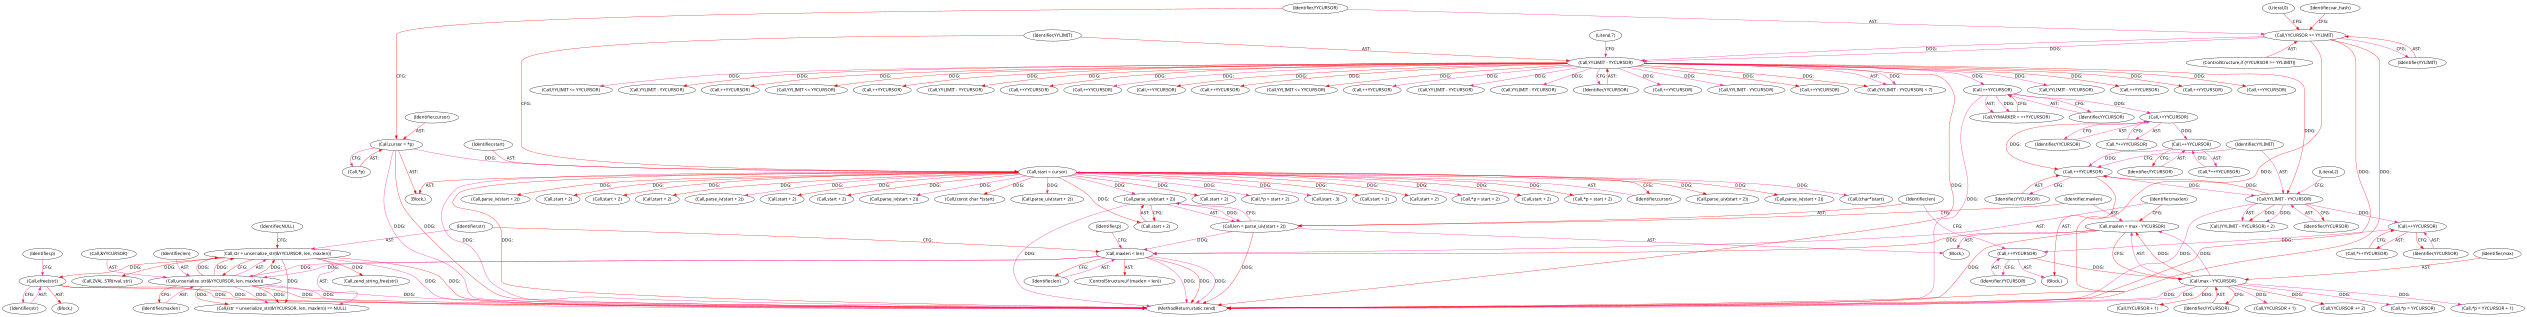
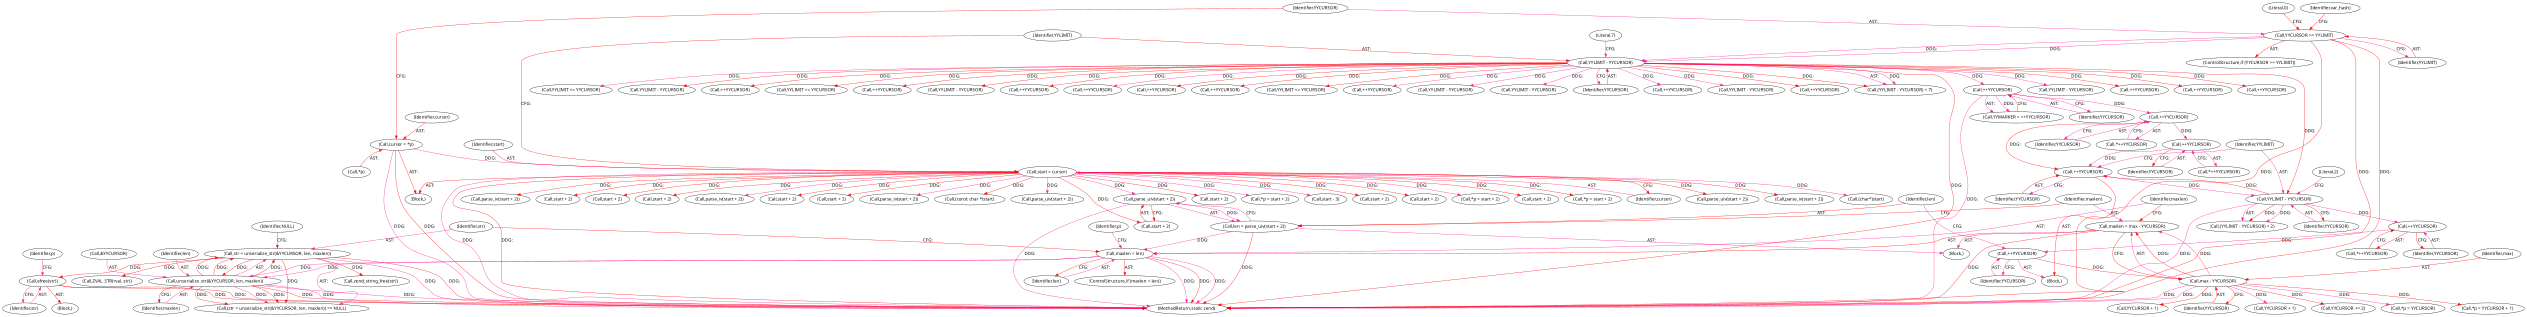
  digraph {
    fontname="Noto Sans"
    node [fontname="Noto Sans"]
    edge [color=red fontname="Noto Sans"]
    n1 [label="(Call,efree(str))"]
    n2 [label="(Identifier,str)"]
    n3 [label="(Block,)"]
    n4 [label="(MethodReturn,static zend)"]
    n5 [label="(Call,str = unserialize_str(&YYCURSOR, len, maxlen))"]
    n6 [label="(Call,unserialize_str(&YYCURSOR, len, maxlen))"]
    n7 [label="(Call,(str = unserialize_str(&YYCURSOR, len, maxlen)) == NULL)"]
    n8 [label="(Call,zend_string_free(str))"]
    n9 [label="(Call,ZVAL_STR(rval, str))"]
    n10 [label="(Identifier,maxlen)"]
    n11 [label="(Call,maxlen < len)"]
    n12 [label="(Identifier,len)"]
    n13 [label="(ControlStructure,if (maxlen < len))"]
    n14 [label="(Call,maxlen = max - YYCURSOR)"]
    n15 [label="(Call,max - YYCURSOR)"]
    n16 [label="(Block,)"]
    n17 [label="(Call,YYCURSOR + 1)"]
    n18 [label="(Identifier,YYCURSOR)"]
    n19 [label="(Call,YYCURSOR + 1)"]
    n20 [label="(Call,YYCURSOR += 2)"]
    n21 [label="(Call,*p = YYCURSOR)"]
    n22 [label="(Call,*p = YYCURSOR + 1)"]
    n23 [label="(Call,++YYCURSOR)"]
    n24 [label="(Identifier,YYCURSOR)"]
    n25 [label="(Block,)"]
    n26 [label="(Call,++YYCURSOR)"]
    n27 [label="(Identifier,YYCURSOR)"]
    n28 [label="(Call,*++YYCURSOR)"]
    n29 [label="(Call,YYLIMIT - YYCURSOR)"]
    n30 [label="(Call,++YYCURSOR)"]
    n31 [label="(Identifier,YYCURSOR)"]
    n32 [label="(Call,(YYLIMIT - YYCURSOR) < 2)"]
    n33 [label="(Identifier,YYCURSOR)"]
    n34 [label="(Call,YYLIMIT - YYCURSOR)"]
    n35 [label="(Call,++YYCURSOR)"]
    n36 [label="(Call,YYLIMIT - YYCURSOR)"]
    n37 [label="(Call,++YYCURSOR)"]
    n38 [label="(Call,++YYCURSOR)"]
    n39 [label="(Call,++YYCURSOR)"]
    n40 [label="(Call,YYLIMIT <= YYCURSOR)"]
    n41 [label="(Call,YYLIMIT - YYCURSOR)"]
    n42 [label="(Call,++YYCURSOR)"]
    n43 [label="(Call,YYLIMIT <= YYCURSOR)"]
    n44 [label="(Call,++YYCURSOR)"]
    n45 [label="(Call,YYLIMIT - YYCURSOR)"]
    n46 [label="(Call,++YYCURSOR)"]
    n47 [label="(Call,++YYCURSOR)"]
    n48 [label="(Call,++YYCURSOR)"]
    n49 [label="(Call,++YYCURSOR)"]
    n50 [label="(Call,YYLIMIT <= YYCURSOR)"]
    n51 [label="(Call,++YYCURSOR)"]
    n52 [label="(Call,YYLIMIT - YYCURSOR)"]
    n53 [label="(Call,YYLIMIT - YYCURSOR)"]
    n54 [label="(Identifier,YYCURSOR)"]
    n55 [label="(Call,++YYCURSOR)"]
    n56 [label="(Call,YYLIMIT - YYCURSOR)"]
    n57 [label="(Call,++YYCURSOR)"]
    n58 [label="(Call,(YYLIMIT - YYCURSOR) < 7)"]
    n59 [label="(Call,++YYCURSOR)"]
    n60 [label="(Call,YYMARKER = ++YYCURSOR)"]
    n61 [label="(Identifier,YYCURSOR)"]
    n62 [label="(Call,YYCURSOR >= YYLIMIT)"]
    n63 [label="(Identifier,YYLIMIT)"]
    n64 [label="(ControlStructure,if (YYCURSOR >= YYLIMIT))"]
    n65 [label="(Call,++YYCURSOR)"]
    n66 [label="(Call,*++YYCURSOR)"]
    n67 [label="(Identifier,YYCURSOR)"]
    n68 [label="(Identifier,YYCURSOR)"]
    n69 [label="(Call,*++YYCURSOR)"]
    n70 [label="(Call,len = parse_uiv(start + 2))"]
    n71 [label="(Call,parse_uiv(start + 2))"]
    n72 [label="(Call,start + 2)"]
    n73 [label="(Call,start = cursor)"]
    n74 [label="(Call,start + 2)"]
    n75 [label="(Call,*p = start + 2)"]
    n76 [label="(Call,start - 3)"]
    n77 [label="(Call,start + 2)"]
    n78 [label="(Call,start + 2)"]
    n79 [label="(Call,*p = start + 2)"]
    n80 [label="(Call,start + 2)"]
    n81 [label="(Call,*p = start + 2)"]
    n82 [label="(Identifier,cursor)"]
    n83 [label="(Call,parse_uiv(start + 2))"]
    n84 [label="(Call,parse_iv(start + 2))"]
    n85 [label="(Block,)"]
    n86 [label="(Call,(char*)start)"]
    n87 [label="(Call,parse_iv(start + 2))"]
    n88 [label="(Call,start + 2)"]
    n89 [label="(Call,start + 2)"]
    n90 [label="(Call,start + 2)"]
    n91 [label="(Call,parse_iv(start + 2))"]
    n92 [label="(Call,start + 2)"]
    n93 [label="(Call,start + 2)"]
    n94 [label="(Call,parse_iv(start + 2))"]
    n95 [label="(Call,(const char *)start)"]
    n96 [label="(Call,parse_uiv(start + 2))"]
    n97 [label="(Call,cursor = *p)"]
    n98 [label="(Call,*p)"]
    n99 [label="(Identifier,YYCURSOR)"]
    n100 [label="(Identifier,maxlen)"]
    n101 [label="(Identifier,len)"]
    n102 [label="(Identifier,NULL)"]
    n103 [label="(Identifier,p)"]
    n104 [label="(Identifier,str)"]
    n105 [label="(Identifier,cursor)"]
    n106 [label="(Identifier,start)"]
    n107 [label="(Identifier,len)"]
    n108 [label="(Identifier,p)"]
    n109 [label="(Call,&YYCURSOR)"]
    n110 [label="(Identifier,YYLIMIT)"]
    n111 [label="(Literal,0)"]
    n112 [label="(Identifier,maxlen)"]
    n113 [label="(Identifier,YYLIMIT)"]
    n114 [label="(Identifier,max)"]
    n115 [label="(Literal,7)"]
    n116 [label="(Literal,2)"]
    n117 [label="(Identifier,var_hash)"]
    n1 -> n2 [color=deeppink label="CFG: "]
    n1 -> n3 [label="AST: "]
    n1 -> n4 [label="DDG: "]
    n1 -> n4 [label="DDG: "]
    n2 -> n1 [color=deeppink label="AST: "]
    n5 -> n1 [label="DDG: "]
    n5 -> n4 [color=deeppink label="DDG: "]
    n5 -> n4 [label="DDG: "]
-   n5 -> n6 [label="CFG: "]
+   n5 -> n6 [label="DDG: "]
    n5 -> n7 [color=deeppink label="AST: "]
    n5 -> n7 [label="DDG: "]
    n5 -> n8 [label="DDG: "]
    n5 -> n9 [label="DDG: "]
    n6 -> n4 [color=deeppink label="DDG: "]
    n6 -> n4 [color=deeppink label="DDG: "]
    n6 -> n4 [label="DDG: "]
    n6 -> n5 [color=deeppink label="AST: "]
    n6 -> n5 [label="DDG: "]
    n6 -> n5 [label="DDG: "]
    n6 -> n5 [label="DDG: "]
    n6 -> n7 [label="DDG: "]
    n6 -> n7 [color=deeppink label="DDG: "]
    n6 -> n7 [label="DDG: "]
    n6 -> n10 [label="CFG: "]
    n10 -> n6 [color=deeppink label="AST: "]
    n11 -> n4 [color=deeppink label="DDG: "]
    n11 -> n4 [label="DDG: "]
    n11 -> n4 [color=deeppink label="DDG: "]
    n11 -> n6 [color=deeppink label="DDG: "]
    n11 -> n6 [color=deeppink label="DDG: "]
    n11 -> n12 [label="CFG: "]
    n11 -> n13 [label="AST: "]
    n12 -> n11 [color=deeppink label="AST: "]
    n14 -> n4 [label="DDG: "]
-   n14 -> n11 [label="DDG: "]
+   n14 -> n11 [label="AST: "]
    n14 -> n15 [label="CFG: "]
    n14 -> n16 [color=deeppink label="AST: "]
    n15 -> n4 [color=deeppink label="DDG: "]
    n15 -> n4 [color=deeppink label="DDG: "]
    n15 -> n14 [color=deeppink label="AST: "]
    n15 -> n14 [label="DDG: "]
    n15 -> n14 [color=deeppink label="DDG: "]
    n15 -> n17 [label="DDG: "]
    n15 -> n18 [label="CFG: "]
    n15 -> n19 [color=deeppink label="DDG: "]
    n15 -> n20 [label="DDG: "]
    n15 -> n21 [color=deeppink label="DDG: "]
-   n15 -> n22 [color=deeppink label="DDG: "]
+   n15 -> n22 [label="DDG: "]
    n18 -> n15 [label="AST: "]
    n23 -> n15 [label="DDG: "]
    n23 -> n24 [color=deeppink label="CFG: "]
    n23 -> n25 [color=deeppink label="AST: "]
    n24 -> n23 [color=deeppink label="AST: "]
    n26 -> n23 [color=deeppink label="DDG: "]
    n26 -> n27 [label="CFG: "]
    n26 -> n28 [label="AST: "]
    n27 -> n26 [color=deeppink label="AST: "]
    n28 -> n26 [label="CFG: "]
    n29 -> n4 [color=deeppink label="DDG: "]
    n29 -> n26 [color=deeppink label="DDG: "]
    n29 -> n30 [label="DDG: "]
    n29 -> n31 [label="CFG: "]
    n29 -> n32 [color=deeppink label="AST: "]
    n29 -> n32 [label="DDG: "]
    n29 -> n32 [color=deeppink label="DDG: "]
    n30 -> n25 [label="AST: "]
    n30 -> n29 [color=deeppink label="DDG: "]
    n30 -> n33 [color=deeppink label="CFG: "]
    n31 -> n29 [color=deeppink label="AST: "]
    n33 -> n30 [label="AST: "]
    n34 -> n4 [label="DDG: "]
    n34 -> n29 [label="DDG: "]
    n34 -> n35 [color=deeppink label="DDG: "]
    n34 -> n36 [color=deeppink label="DDG: "]
    n34 -> n37 [label="DDG: "]
    n34 -> n38 [label="DDG: "]
    n34 -> n39 [label="DDG: "]
    n34 -> n40 [color=deeppink label="DDG: "]
    n34 -> n41 [label="DDG: "]
    n34 -> n42 [label="DDG: "]
    n34 -> n43 [label="DDG: "]
    n34 -> n44 [label="DDG: "]
    n34 -> n45 [label="DDG: "]
    n34 -> n46 [label="DDG: "]
    n34 -> n47 [color=deeppink label="DDG: "]
    n34 -> n48 [label="DDG: "]
    n34 -> n49 [label="DDG: "]
    n34 -> n50 [label="DDG: "]
    n34 -> n51 [color=deeppink label="DDG: "]
    n34 -> n52 [color=deeppink label="DDG: "]
    n34 -> n53 [color=deeppink label="DDG: "]
    n34 -> n54 [color=deeppink label="CFG: "]
    n34 -> n55 [color=deeppink label="DDG: "]
    n34 -> n56 [color=deeppink label="DDG: "]
    n34 -> n57 [label="DDG: "]
    n34 -> n58 [color=deeppink label="AST: "]
    n34 -> n58 [color=deeppink label="DDG: "]
    n34 -> n58 [label="DDG: "]
    n35 -> n4 [color=deeppink label="DDG: "]
    n35 -> n59 [color=deeppink label="DDG: "]
    n35 -> n60 [color=deeppink label="AST: "]
    n35 -> n60 [color=deeppink label="DDG: "]
    n35 -> n61 [color=deeppink label="CFG: "]
    n54 -> n34 [label="AST: "]
    n59 -> n30 [label="DDG: "]
    n59 -> n65 [color=deeppink label="DDG: "]
    n59 -> n68 [color=deeppink label="CFG: "]
    n59 -> n69 [color=deeppink label="AST: "]
    n60 -> n35 [label="CFG: "]
    n61 -> n35 [color=deeppink label="AST: "]
    n62 -> n4 [label="DDG: "]
    n62 -> n4 [label="DDG: "]
    n62 -> n4 [label="DDG: "]
    n62 -> n34 [color=deeppink label="DDG: "]
    n62 -> n34 [color=deeppink label="DDG: "]
    n62 -> n63 [color=deeppink label="CFG: "]
-   n64 -> n62 [label="AST: "]
+   n62 -> n64 [label="AST: "]
    n63 -> n62 [label="AST: "]
    n65 -> n30 [color=deeppink label="DDG: "]
    n65 -> n66 [color=deeppink label="AST: "]
    n65 -> n67 [label="CFG: "]
    n66 -> n65 [color=deeppink label="CFG: "]
    n67 -> n65 [color=deeppink label="AST: "]
    n68 -> n59 [color=deeppink label="AST: "]
    n69 -> n59 [color=deeppink label="CFG: "]
    n70 -> n4 [label="DDG: "]
    n70 -> n11 [color=deeppink label="DDG: "]
    n70 -> n16 [color=deeppink label="AST: "]
    n70 -> n71 [color=deeppink label="CFG: "]
    n71 -> n4 [color=deeppink label="DDG: "]
    n71 -> n70 [color=deeppink label="AST: "]
    n71 -> n70 [color=deeppink label="DDG: "]
    n71 -> n72 [label="CFG: "]
    n72 -> n71 [label="AST: "]
    n73 -> n4 [label="DDG: "]
    n73 -> n4 [color=deeppink label="DDG: "]
    n73 -> n71 [color=deeppink label="DDG: "]
    n73 -> n72 [label="DDG: "]
    n73 -> n74 [label="DDG: "]
    n73 -> n75 [color=deeppink label="DDG: "]
    n73 -> n76 [color=deeppink label="DDG: "]
    n73 -> n77 [label="DDG: "]
    n73 -> n78 [label="DDG: "]
    n73 -> n79 [color=deeppink label="DDG: "]
    n73 -> n80 [label="DDG: "]
    n73 -> n81 [label="DDG: "]
    n73 -> n82 [label="CFG: "]
    n73 -> n83 [label="DDG: "]
    n73 -> n84 [label="DDG: "]
    n73 -> n85 [label="AST: "]
    n73 -> n86 [color=deeppink label="DDG: "]
    n73 -> n87 [label="DDG: "]
    n73 -> n88 [label="DDG: "]
    n73 -> n89 [label="DDG: "]
    n73 -> n90 [label="DDG: "]
    n73 -> n91 [color=deeppink label="DDG: "]
    n73 -> n92 [label="DDG: "]
    n73 -> n93 [label="DDG: "]
    n73 -> n94 [color=deeppink label="DDG: "]
    n73 -> n95 [label="DDG: "]
    n73 -> n96 [color=deeppink label="DDG: "]
    n82 -> n73 [color=deeppink label="AST: "]
    n97 -> n4 [color=deeppink label="DDG: "]
    n97 -> n4 [label="DDG: "]
    n97 -> n73 [color=deeppink label="DDG: "]
    n97 -> n85 [label="AST: "]
-   n97 -> n98 [color=deeppink label="CFG: "]
    n98 -> n97 [label="AST: "]
    n99 -> n62 [color=deeppink label="AST: "]
    n99 -> n97 [label="CFG: "]
    n100 -> n14 [color=deeppink label="AST: "]
    n100 -> n70 [label="CFG: "]
    n101 -> n23 [color=deeppink label="CFG: "]
    n101 -> n70 [label="AST: "]
    n102 -> n5 [label="CFG: "]
    n103 -> n11 [color=deeppink label="CFG: "]
    n104 -> n5 [color=deeppink label="AST: "]
    n104 -> n11 [label="CFG: "]
    n105 -> n97 [label="AST: "]
    n106 -> n73 [label="AST: "]
    n107 -> n6 [color=deeppink label="AST: "]
    n108 -> n1 [color=deeppink label="CFG: "]
    n109 -> n6 [color=deeppink label="AST: "]
    n110 -> n34 [label="AST: "]
    n110 -> n73 [label="CFG: "]
    n111 -> n62 [label="CFG: "]
    n112 -> n11 [color=deeppink label="AST: "]
    n112 -> n14 [label="CFG: "]
    n113 -> n29 [color=deeppink label="AST: "]
    n113 -> n30 [color=deeppink label="CFG: "]
    n114 -> n15 [label="AST: "]
    n115 -> n34 [color=deeppink label="CFG: "]
    n116 -> n29 [color=deeppink label="CFG: "]
    n117 -> n62 [label="CFG: "]
  }
